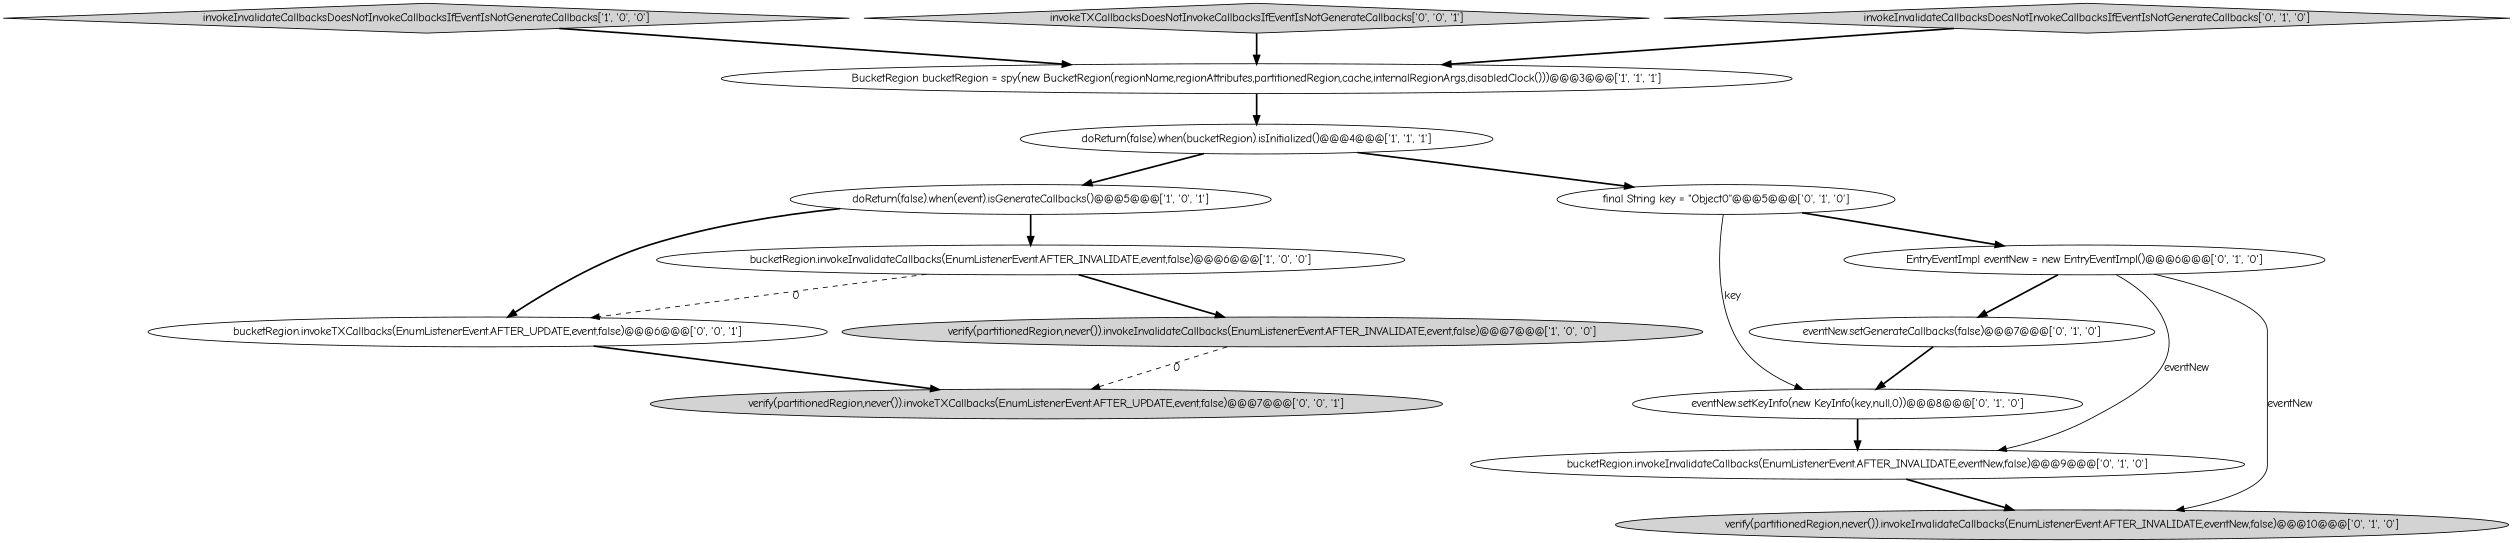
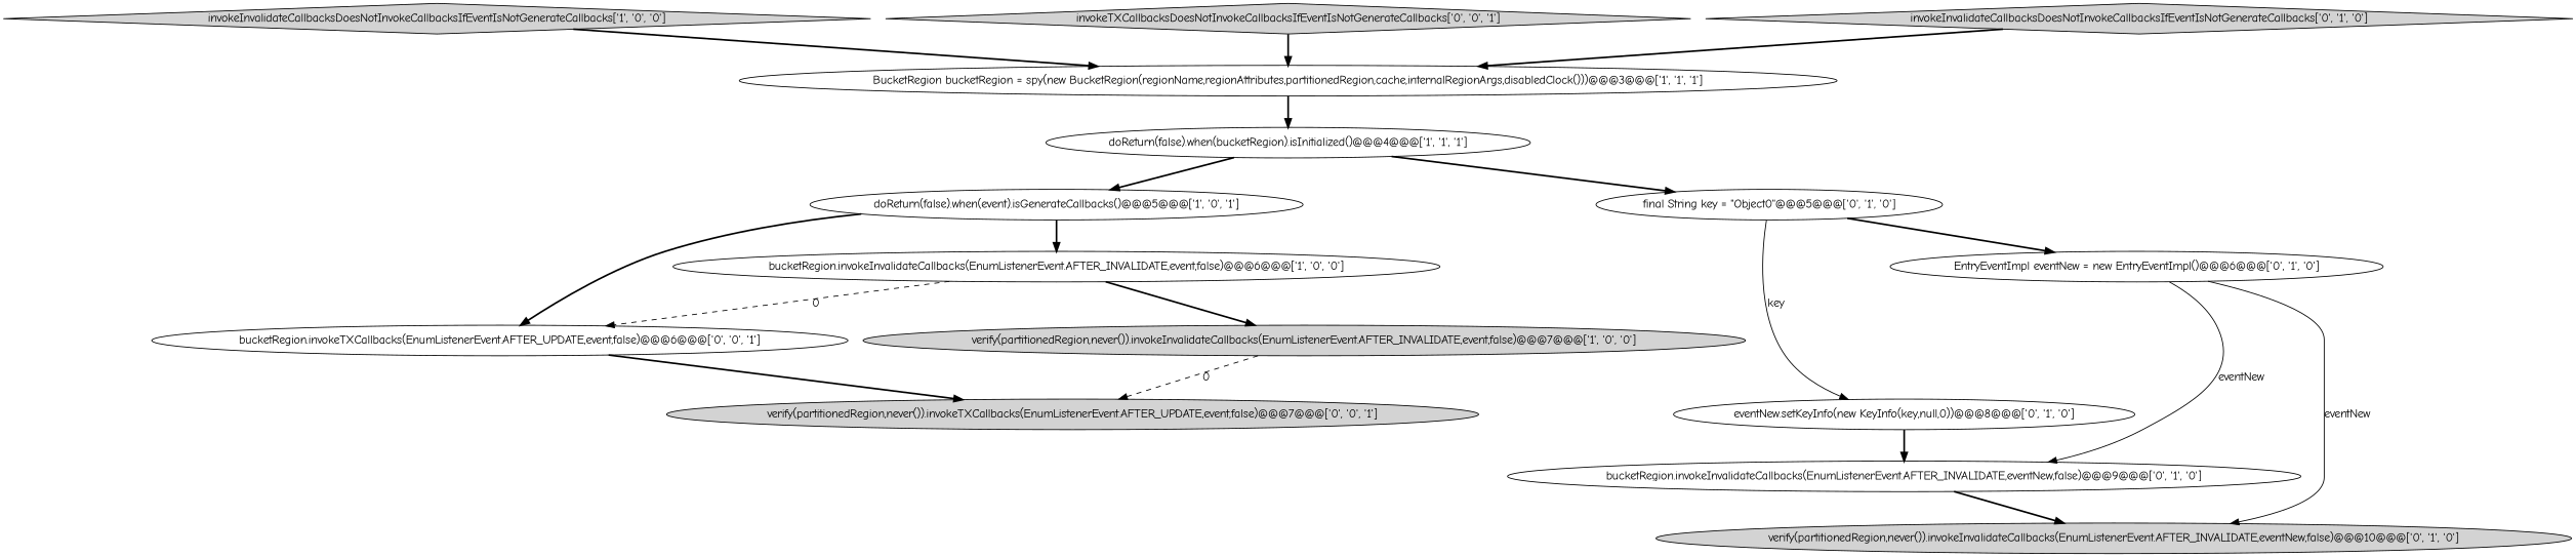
  digraph {
    fontname="Comic Neue"
    node [fillcolor=white shape=ellipse style=filled fontname="Comic Neue"]
    edge [style=bold fontname="Comic Neue"]
    n1 [fillcolor=lightgray label="verify(partitionedRegion,never()).invokeTXCallbacks(EnumListenerEvent.AFTER_UPDATE,event,false)@@@7@@@['0', '0', '1']"]
    n2 [label="doReturn(false).when(event).isGenerateCallbacks()@@@5@@@['1', '0', '1']"]
    n3 [label="bucketRegion.invokeTXCallbacks(EnumListenerEvent.AFTER_UPDATE,event,false)@@@6@@@['0', '0', '1']"]
    n4 [label="bucketRegion.invokeInvalidateCallbacks(EnumListenerEvent.AFTER_INVALIDATE,event,false)@@@6@@@['1', '0', '0']"]
    n5 [fillcolor=lightgray label="invokeInvalidateCallbacksDoesNotInvokeCallbacksIfEventIsNotGenerateCallbacks['1', '0', '0']" shape=diamond]
    n6 [label="BucketRegion bucketRegion = spy(new BucketRegion(regionName,regionAttributes,partitionedRegion,cache,internalRegionArgs,disabledClock()))@@@3@@@['1', '1', '1']"]
    n7 [label="final String key = \"Object0\"@@@5@@@['0', '1', '0']"]
    n8 [label="EntryEventImpl eventNew = new EntryEventImpl()@@@6@@@['0', '1', '0']"]
    n9 [label="eventNew.setKeyInfo(new KeyInfo(key,null,0))@@@8@@@['0', '1', '0']"]
    n10 [fillcolor=lightgray label="invokeTXCallbacksDoesNotInvokeCallbacksIfEventIsNotGenerateCallbacks['0', '0', '1']" shape=diamond]
    n11 [fillcolor=lightgray label="verify(partitionedRegion,never()).invokeInvalidateCallbacks(EnumListenerEvent.AFTER_INVALIDATE,eventNew,false)@@@10@@@['0', '1', '0']"]
-   n12 [label="eventNew.setGenerateCallbacks(false)@@@7@@@['0', '1', '0']"]
    n13 [label="bucketRegion.invokeInvalidateCallbacks(EnumListenerEvent.AFTER_INVALIDATE,eventNew,false)@@@9@@@['0', '1', '0']"]
    n14 [label="doReturn(false).when(bucketRegion).isInitialized()@@@4@@@['1', '1', '1']"]
    n15 [fillcolor=lightgray label="invokeInvalidateCallbacksDoesNotInvokeCallbacksIfEventIsNotGenerateCallbacks['0', '1', '0']" shape=diamond]
    n16 [fillcolor=lightgray label="verify(partitionedRegion,never()).invokeInvalidateCallbacks(EnumListenerEvent.AFTER_INVALIDATE,event,false)@@@7@@@['1', '0', '0']"]
    n2 -> n3
    n2 -> n4
    n3 -> n1
    n4 -> n3 [label=0 style=dashed]
    n4 -> n16
    n5 -> n6
    n6 -> n14
    n7 -> n8
    n7 -> n9 [label=key style=solid]
    n8 -> n11 [label=eventNew style=solid]
-   n8 -> n12
    n8 -> n13 [label=eventNew style=solid]
    n9 -> n13
    n10 -> n6
-   n12 -> n9
    n13 -> n11
    n14 -> n2
    n14 -> n7
    n15 -> n6
    n16 -> n1 [label=0 style=dashed]
  }
